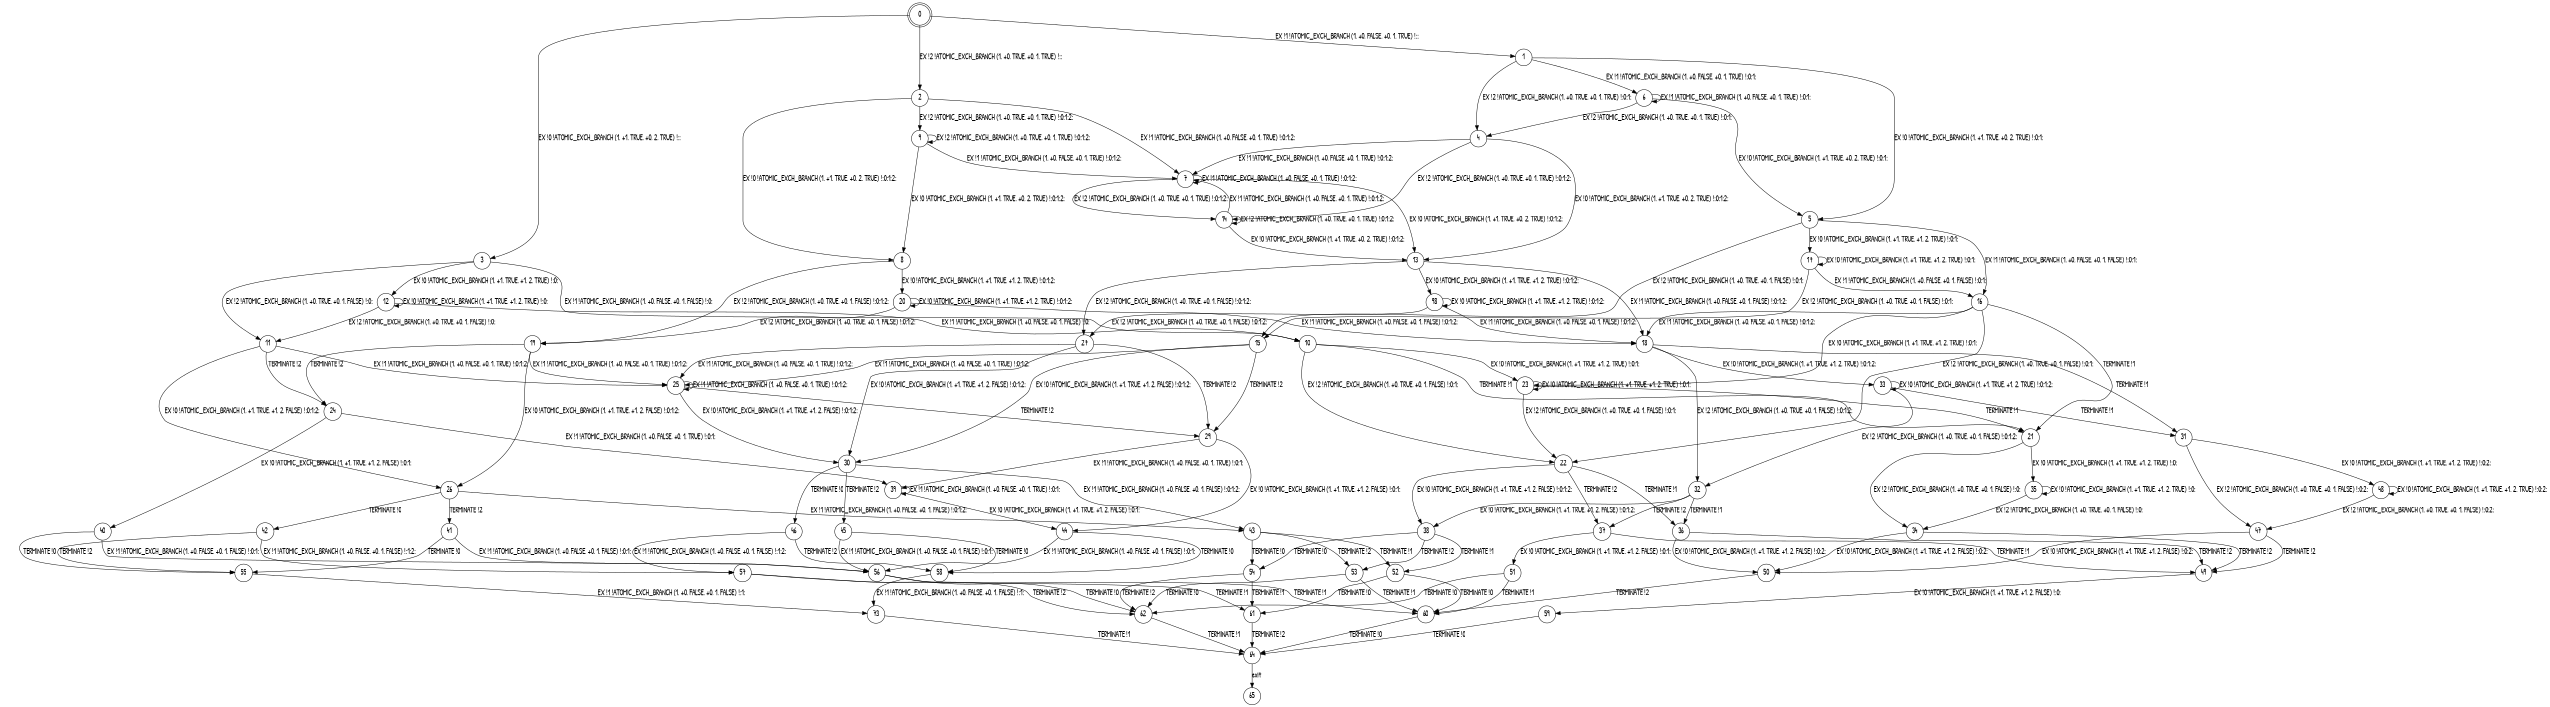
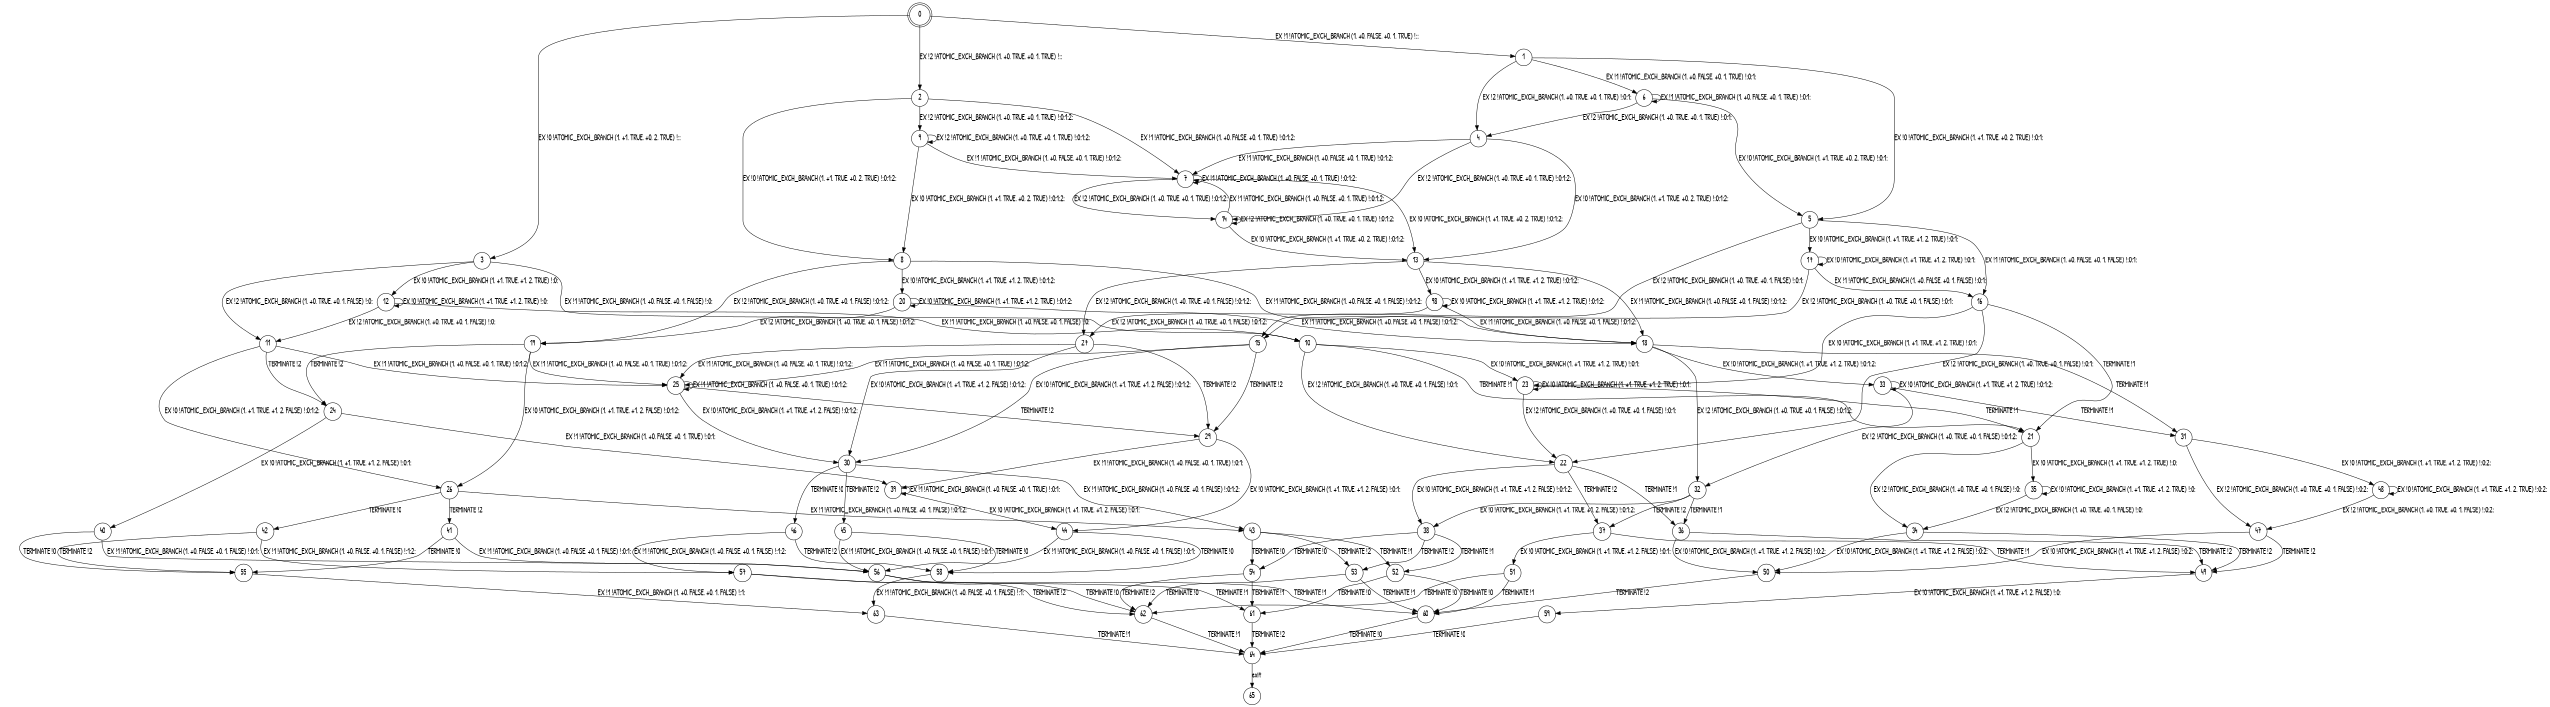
  digraph {
    fontname="Patrick Hand"
    node [fontname="Patrick Hand" shape=circle]
    edge [fontname="Patrick Hand"]
    0 [peripheries=2]
    1
    2
    3
    4
    5
    6
    7
    8
    9
    10
    11
    12
    13
    14
    15
    16
    17
    18
    19
    20
    21
    22
    23
    24
    25
    26
    27
    n29 [label=98]
    29
    30
    31
    32
    33
    34
    35
    36
    37
    38
    39
    40
    41
    42
    43
    44
    45
    46
    47
    48
    49
    50
    51
    52
    53
    54
    55
    56
    57
    58
    59
    60
    62
    61
-   63 [label=73]
+   63
    64
    65
    0 -> 1 [label="EX !1 !ATOMIC_EXCH_BRANCH (1, +0, FALSE, +0, 1, TRUE) !::"]
    0 -> 2 [label="EX !2 !ATOMIC_EXCH_BRANCH (1, +0, TRUE, +0, 1, TRUE) !::"]
    0 -> 3 [label="EX !0 !ATOMIC_EXCH_BRANCH (1, +1, TRUE, +0, 2, TRUE) !::"]
    1 -> 4 [label="EX !2 !ATOMIC_EXCH_BRANCH (1, +0, TRUE, +0, 1, TRUE) !:0:1:"]
    1 -> 5 [label="EX !0 !ATOMIC_EXCH_BRANCH (1, +1, TRUE, +0, 2, TRUE) !:0:1:"]
    1 -> 6 [label="EX !1 !ATOMIC_EXCH_BRANCH (1, +0, FALSE, +0, 1, TRUE) !:0:1:"]
    2 -> 7 [label="EX !1 !ATOMIC_EXCH_BRANCH (1, +0, FALSE, +0, 1, TRUE) !:0:1:2:"]
    2 -> 8 [label="EX !0 !ATOMIC_EXCH_BRANCH (1, +1, TRUE, +0, 2, TRUE) !:0:1:2:"]
    2 -> 9 [label="EX !2 !ATOMIC_EXCH_BRANCH (1, +0, TRUE, +0, 1, TRUE) !:0:1:2:"]
    3 -> 10 [label="EX !1 !ATOMIC_EXCH_BRANCH (1, +0, FALSE, +0, 1, FALSE) !:0:"]
    3 -> 11 [label="EX !2 !ATOMIC_EXCH_BRANCH (1, +0, TRUE, +0, 1, FALSE) !:0:"]
    3 -> 12 [label="EX !0 !ATOMIC_EXCH_BRANCH (1, +1, TRUE, +1, 2, TRUE) !:0:"]
    4 -> 7 [label="EX !1 !ATOMIC_EXCH_BRANCH (1, +0, FALSE, +0, 1, TRUE) !:0:1:2:"]
    4 -> 13 [label="EX !0 !ATOMIC_EXCH_BRANCH (1, +1, TRUE, +0, 2, TRUE) !:0:1:2:"]
    4 -> 14 [label="EX !2 !ATOMIC_EXCH_BRANCH (1, +0, TRUE, +0, 1, TRUE) !:0:1:2:"]
    5 -> 15 [label="EX !2 !ATOMIC_EXCH_BRANCH (1, +0, TRUE, +0, 1, FALSE) !:0:1:"]
    5 -> 16 [label="EX !1 !ATOMIC_EXCH_BRANCH (1, +0, FALSE, +0, 1, FALSE) !:0:1:"]
    5 -> 17 [label="EX !0 !ATOMIC_EXCH_BRANCH (1, +1, TRUE, +1, 2, TRUE) !:0:1:"]
    6 -> 4 [label="EX !2 !ATOMIC_EXCH_BRANCH (1, +0, TRUE, +0, 1, TRUE) !:0:1:"]
    6 -> 5 [label="EX !0 !ATOMIC_EXCH_BRANCH (1, +1, TRUE, +0, 2, TRUE) !:0:1:"]
    6 -> 6 [label="EX !1 !ATOMIC_EXCH_BRANCH (1, +0, FALSE, +0, 1, TRUE) !:0:1:"]
    7 -> 7 [label="EX !1 !ATOMIC_EXCH_BRANCH (1, +0, FALSE, +0, 1, TRUE) !:0:1:2:"]
    7 -> 13 [label="EX !0 !ATOMIC_EXCH_BRANCH (1, +1, TRUE, +0, 2, TRUE) !:0:1:2:"]
    7 -> 14 [label="EX !2 !ATOMIC_EXCH_BRANCH (1, +0, TRUE, +0, 1, TRUE) !:0:1:2:"]
-   16 -> 18 [label="EX !1 !ATOMIC_EXCH_BRANCH (1, +0, FALSE, +0, 1, FALSE) !:0:1:2:"]
+   8 -> 18 [label="EX !1 !ATOMIC_EXCH_BRANCH (1, +0, FALSE, +0, 1, FALSE) !:0:1:2:"]
    8 -> 19 [label="EX !2 !ATOMIC_EXCH_BRANCH (1, +0, TRUE, +0, 1, FALSE) !:0:1:2:"]
    8 -> 20 [label="EX !0 !ATOMIC_EXCH_BRANCH (1, +1, TRUE, +1, 2, TRUE) !:0:1:2:"]
    9 -> 7 [label="EX !1 !ATOMIC_EXCH_BRANCH (1, +0, FALSE, +0, 1, TRUE) !:0:1:2:"]
    9 -> 8 [label="EX !0 !ATOMIC_EXCH_BRANCH (1, +1, TRUE, +0, 2, TRUE) !:0:1:2:"]
    9 -> 9 [label="EX !2 !ATOMIC_EXCH_BRANCH (1, +0, TRUE, +0, 1, TRUE) !:0:1:2:"]
    10 -> 21 [label="TERMINATE !1"]
    10 -> 22 [label="EX !2 !ATOMIC_EXCH_BRANCH (1, +0, TRUE, +0, 1, FALSE) !:0:1:"]
    10 -> 23 [label="EX !0 !ATOMIC_EXCH_BRANCH (1, +1, TRUE, +1, 2, TRUE) !:0:1:"]
    11 -> 24 [label="TERMINATE !2"]
    11 -> 25 [label="EX !1 !ATOMIC_EXCH_BRANCH (1, +0, FALSE, +0, 1, TRUE) !:0:1:2:"]
    11 -> 26 [label="EX !0 !ATOMIC_EXCH_BRANCH (1, +1, TRUE, +1, 2, FALSE) !:0:1:2:"]
    12 -> 10 [label="EX !1 !ATOMIC_EXCH_BRANCH (1, +0, FALSE, +0, 1, FALSE) !:0:"]
    12 -> 11 [label="EX !2 !ATOMIC_EXCH_BRANCH (1, +0, TRUE, +0, 1, FALSE) !:0:"]
    12 -> 12 [label="EX !0 !ATOMIC_EXCH_BRANCH (1, +1, TRUE, +1, 2, TRUE) !:0:"]
    13 -> 18 [label="EX !1 !ATOMIC_EXCH_BRANCH (1, +0, FALSE, +0, 1, FALSE) !:0:1:2:"]
    13 -> 27 [label="EX !2 !ATOMIC_EXCH_BRANCH (1, +0, TRUE, +0, 1, FALSE) !:0:1:2:"]
    13 -> n29 [label="EX !0 !ATOMIC_EXCH_BRANCH (1, +1, TRUE, +1, 2, TRUE) !:0:1:2:"]
    14 -> 7 [label="EX !1 !ATOMIC_EXCH_BRANCH (1, +0, FALSE, +0, 1, TRUE) !:0:1:2:"]
    14 -> 13 [label="EX !0 !ATOMIC_EXCH_BRANCH (1, +1, TRUE, +0, 2, TRUE) !:0:1:2:"]
    14 -> 14 [label="EX !2 !ATOMIC_EXCH_BRANCH (1, +0, TRUE, +0, 1, TRUE) !:0:1:2:"]
    15 -> 25 [label="EX !1 !ATOMIC_EXCH_BRANCH (1, +0, FALSE, +0, 1, TRUE) !:0:1:2:"]
    15 -> 29 [label="TERMINATE !2"]
    15 -> 30 [label="EX !0 !ATOMIC_EXCH_BRANCH (1, +1, TRUE, +1, 2, FALSE) !:0:1:2:"]
    16 -> 21 [label="TERMINATE !1"]
    16 -> 22 [label="EX !2 !ATOMIC_EXCH_BRANCH (1, +0, TRUE, +0, 1, FALSE) !:0:1:"]
    16 -> 23 [label="EX !0 !ATOMIC_EXCH_BRANCH (1, +1, TRUE, +1, 2, TRUE) !:0:1:"]
    17 -> 15 [label="EX !2 !ATOMIC_EXCH_BRANCH (1, +0, TRUE, +0, 1, FALSE) !:0:1:"]
    17 -> 16 [label="EX !1 !ATOMIC_EXCH_BRANCH (1, +0, FALSE, +0, 1, FALSE) !:0:1:"]
    17 -> 17 [label="EX !0 !ATOMIC_EXCH_BRANCH (1, +1, TRUE, +1, 2, TRUE) !:0:1:"]
    18 -> 31 [label="TERMINATE !1"]
    18 -> 32 [label="EX !2 !ATOMIC_EXCH_BRANCH (1, +0, TRUE, +0, 1, FALSE) !:0:1:2:"]
    18 -> 33 [label="EX !0 !ATOMIC_EXCH_BRANCH (1, +1, TRUE, +1, 2, TRUE) !:0:1:2:"]
    19 -> 24 [label="TERMINATE !2"]
    19 -> 25 [label="EX !1 !ATOMIC_EXCH_BRANCH (1, +0, FALSE, +0, 1, TRUE) !:0:1:2:"]
    19 -> 26 [label="EX !0 !ATOMIC_EXCH_BRANCH (1, +1, TRUE, +1, 2, FALSE) !:0:1:2:"]
    20 -> 18 [label="EX !1 !ATOMIC_EXCH_BRANCH (1, +0, FALSE, +0, 1, FALSE) !:0:1:2:"]
    20 -> 19 [label="EX !2 !ATOMIC_EXCH_BRANCH (1, +0, TRUE, +0, 1, FALSE) !:0:1:2:"]
    20 -> 20 [label="EX !0 !ATOMIC_EXCH_BRANCH (1, +1, TRUE, +1, 2, TRUE) !:0:1:2:"]
    21 -> 34 [label="EX !2 !ATOMIC_EXCH_BRANCH (1, +0, TRUE, +0, 1, FALSE) !:0:"]
    21 -> 35 [label="EX !0 !ATOMIC_EXCH_BRANCH (1, +1, TRUE, +1, 2, TRUE) !:0:"]
    22 -> 36 [label="TERMINATE !1"]
    22 -> 37 [label="TERMINATE !2"]
    22 -> 38 [label="EX !0 !ATOMIC_EXCH_BRANCH (1, +1, TRUE, +1, 2, FALSE) !:0:1:2:"]
    23 -> 21 [label="TERMINATE !1"]
    23 -> 22 [label="EX !2 !ATOMIC_EXCH_BRANCH (1, +0, TRUE, +0, 1, FALSE) !:0:1:"]
    23 -> 23 [label="EX !0 !ATOMIC_EXCH_BRANCH (1, +1, TRUE, +1, 2, TRUE) !:0:1:"]
    24 -> 39 [label="EX !1 !ATOMIC_EXCH_BRANCH (1, +0, FALSE, +0, 1, TRUE) !:0:1:"]
    24 -> 40 [label="EX !0 !ATOMIC_EXCH_BRANCH (1, +1, TRUE, +1, 2, FALSE) !:0:1:"]
    25 -> 25 [label="EX !1 !ATOMIC_EXCH_BRANCH (1, +0, FALSE, +0, 1, TRUE) !:0:1:2:"]
    25 -> 29 [label="TERMINATE !2"]
    25 -> 30 [label="EX !0 !ATOMIC_EXCH_BRANCH (1, +1, TRUE, +1, 2, FALSE) !:0:1:2:"]
    26 -> 41 [label="TERMINATE !2"]
    26 -> 42 [label="TERMINATE !0"]
    26 -> 43 [label="EX !1 !ATOMIC_EXCH_BRANCH (1, +0, FALSE, +0, 1, FALSE) !:0:1:2:"]
    27 -> 25 [label="EX !1 !ATOMIC_EXCH_BRANCH (1, +0, FALSE, +0, 1, TRUE) !:0:1:2:"]
    27 -> 29 [label="TERMINATE !2"]
    27 -> 30 [label="EX !0 !ATOMIC_EXCH_BRANCH (1, +1, TRUE, +1, 2, FALSE) !:0:1:2:"]
    n29 -> 18 [label="EX !1 !ATOMIC_EXCH_BRANCH (1, +0, FALSE, +0, 1, FALSE) !:0:1:2:"]
    n29 -> 27 [label="EX !2 !ATOMIC_EXCH_BRANCH (1, +0, TRUE, +0, 1, FALSE) !:0:1:2:"]
    n29 -> n29 [label="EX !0 !ATOMIC_EXCH_BRANCH (1, +1, TRUE, +1, 2, TRUE) !:0:1:2:"]
    29 -> 39 [label="EX !1 !ATOMIC_EXCH_BRANCH (1, +0, FALSE, +0, 1, TRUE) !:0:1:"]
    29 -> 44 [label="EX !0 !ATOMIC_EXCH_BRANCH (1, +1, TRUE, +1, 2, FALSE) !:0:1:"]
    30 -> 43 [label="EX !1 !ATOMIC_EXCH_BRANCH (1, +0, FALSE, +0, 1, FALSE) !:0:1:2:"]
    30 -> 45 [label="TERMINATE !2"]
    30 -> 46 [label="TERMINATE !0"]
    31 -> 47 [label="EX !2 !ATOMIC_EXCH_BRANCH (1, +0, TRUE, +0, 1, FALSE) !:0:2:"]
    31 -> 48 [label="EX !0 !ATOMIC_EXCH_BRANCH (1, +1, TRUE, +1, 2, TRUE) !:0:2:"]
    32 -> 36 [label="TERMINATE !1"]
    32 -> 37 [label="TERMINATE !2"]
    32 -> 38 [label="EX !0 !ATOMIC_EXCH_BRANCH (1, +1, TRUE, +1, 2, FALSE) !:0:1:2:"]
    33 -> 31 [label="TERMINATE !1"]
    33 -> 32 [label="EX !2 !ATOMIC_EXCH_BRANCH (1, +0, TRUE, +0, 1, FALSE) !:0:1:2:"]
    33 -> 33 [label="EX !0 !ATOMIC_EXCH_BRANCH (1, +1, TRUE, +1, 2, TRUE) !:0:1:2:"]
    34 -> 49 [label="TERMINATE !2"]
    34 -> 50 [label="EX !0 !ATOMIC_EXCH_BRANCH (1, +1, TRUE, +1, 2, FALSE) !:0:2:"]
    35 -> 34 [label="EX !2 !ATOMIC_EXCH_BRANCH (1, +0, TRUE, +0, 1, FALSE) !:0:"]
    35 -> 35 [label="EX !0 !ATOMIC_EXCH_BRANCH (1, +1, TRUE, +1, 2, TRUE) !:0:"]
    36 -> 49 [label="TERMINATE !2"]
    36 -> 50 [label="EX !0 !ATOMIC_EXCH_BRANCH (1, +1, TRUE, +1, 2, FALSE) !:0:2:"]
    37 -> 49 [label="TERMINATE !1"]
    37 -> 51 [label="EX !0 !ATOMIC_EXCH_BRANCH (1, +1, TRUE, +1, 2, FALSE) !:0:1:"]
    38 -> 52 [label="TERMINATE !1"]
    38 -> 53 [label="TERMINATE !2"]
    38 -> 54 [label="TERMINATE !0"]
    39 -> 39 [label="EX !1 !ATOMIC_EXCH_BRANCH (1, +0, FALSE, +0, 1, TRUE) !:0:1:"]
    39 -> 44 [label="EX !0 !ATOMIC_EXCH_BRANCH (1, +1, TRUE, +1, 2, FALSE) !:0:1:"]
    40 -> 55 [label="TERMINATE !0"]
    40 -> 56 [label="EX !1 !ATOMIC_EXCH_BRANCH (1, +0, FALSE, +0, 1, FALSE) !:0:1:"]
    41 -> 55 [label="TERMINATE !0"]
    41 -> 56 [label="EX !1 !ATOMIC_EXCH_BRANCH (1, +0, FALSE, +0, 1, FALSE) !:0:1:"]
    42 -> 55 [label="TERMINATE !2"]
    42 -> 57 [label="EX !1 !ATOMIC_EXCH_BRANCH (1, +0, FALSE, +0, 1, FALSE) !:1:2:"]
    43 -> 52 [label="TERMINATE !1"]
    43 -> 53 [label="TERMINATE !2"]
    43 -> 54 [label="TERMINATE !0"]
    44 -> 56 [label="EX !1 !ATOMIC_EXCH_BRANCH (1, +0, FALSE, +0, 1, FALSE) !:0:1:"]
    44 -> 58 [label="TERMINATE !0"]
    45 -> 56 [label="EX !1 !ATOMIC_EXCH_BRANCH (1, +0, FALSE, +0, 1, FALSE) !:0:1:"]
    45 -> 58 [label="TERMINATE !0"]
    46 -> 57 [label="EX !1 !ATOMIC_EXCH_BRANCH (1, +0, FALSE, +0, 1, FALSE) !:1:2:"]
    46 -> 58 [label="TERMINATE !2"]
    47 -> 49 [label="TERMINATE !2"]
    47 -> 50 [label="EX !0 !ATOMIC_EXCH_BRANCH (1, +1, TRUE, +1, 2, FALSE) !:0:2:"]
    48 -> 47 [label="EX !2 !ATOMIC_EXCH_BRANCH (1, +0, TRUE, +0, 1, FALSE) !:0:2:"]
    48 -> 48 [label="EX !0 !ATOMIC_EXCH_BRANCH (1, +1, TRUE, +1, 2, TRUE) !:0:2:"]
    49 -> 59 [label="EX !0 !ATOMIC_EXCH_BRANCH (1, +1, TRUE, +1, 2, FALSE) !:0:"]
    50 -> 60 [label="TERMINATE !2"]
    51 -> 60 [label="TERMINATE !1"]
    51 -> 62 [label="TERMINATE !0"]
    52 -> 60 [label="TERMINATE !0"]
    52 -> 61 [label="TERMINATE !0"]
    53 -> 60 [label="TERMINATE !1"]
    53 -> 62 [label="TERMINATE !0"]
    54 -> 62 [label="TERMINATE !2"]
    54 -> 61 [label="TERMINATE !1"]
    55 -> 63 [label="EX !1 !ATOMIC_EXCH_BRANCH (1, +0, FALSE, +0, 1, FALSE) !:1:"]
    56 -> 60 [label="TERMINATE !1"]
    56 -> 62 [label="TERMINATE !0"]
    57 -> 62 [label="TERMINATE !2"]
    57 -> 61 [label="TERMINATE !1"]
    58 -> 63 [label="EX !1 !ATOMIC_EXCH_BRANCH (1, +0, FALSE, +0, 1, FALSE) !:1:"]
    59 -> 64 [label="TERMINATE !0"]
    60 -> 64 [label="TERMINATE !0"]
    62 -> 64 [label="TERMINATE !1"]
    61 -> 64 [label="TERMINATE !2"]
    63 -> 64 [label="TERMINATE !1"]
    64 -> 65 [label=exit]
  }
